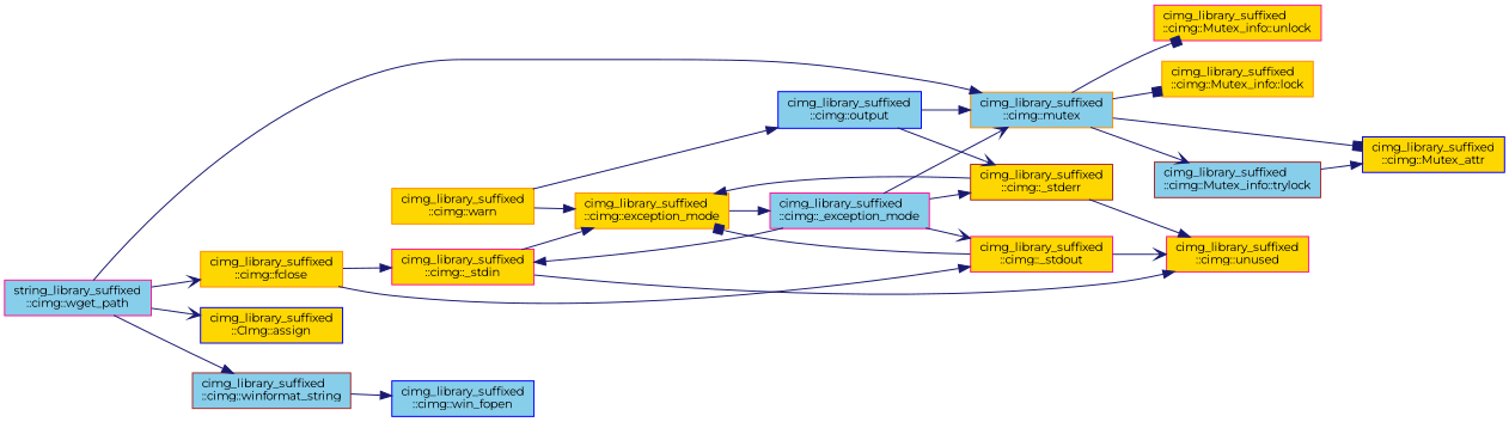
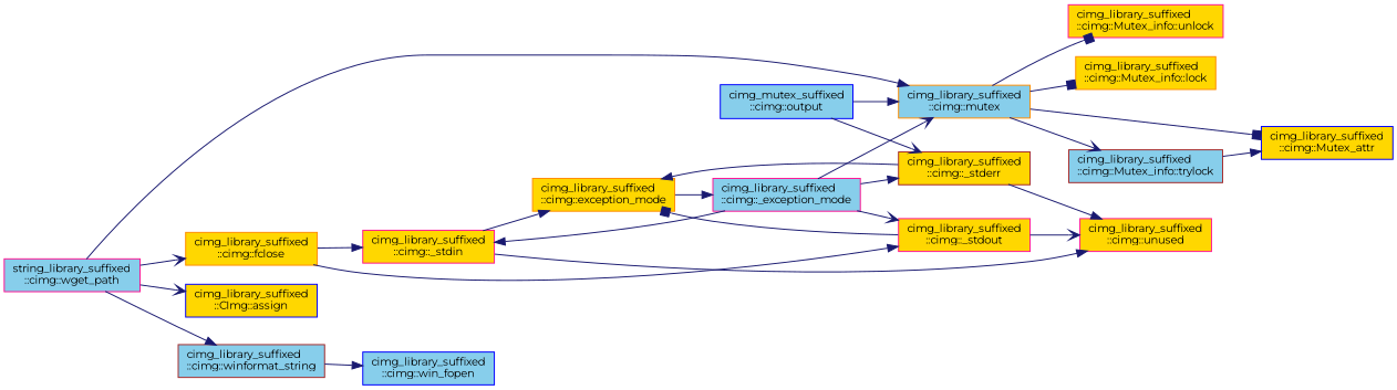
  digraph {
    fontname=Montserrat
    rankdir=LR
    node [color=deeppink fillcolor=gold fontname=Montserrat fontsize=10 shape=record style=filled]
    edge [arrowhead=normal color=midnightblue fontname=Montserrat fontsize=10 labelfontname=Helvetica labelfontsize=10 style=solid]
    n1 [fillcolor=skyblue fontcolor=black height=0.2 label="string_library_suffixed\l::cimg::wget_path" width=0.4]
    n2 [color=darkorange fillcolor=skyblue height=0.2 label="cimg_library_suffixed\l::cimg::mutex" width=0.4]
    n3 [color=blue height=0.2 label="cimg_library_suffixed\l::CImg::assign" width=0.4]
    n4 [color=darkorange height=0.2 label="cimg_library_suffixed\l::cimg::fclose" width=0.4]
    n5 [color=brown fillcolor=skyblue height=0.2 label="cimg_library_suffixed\l::cimg::winformat_string" width=0.4]
    n6 [color=blue height=0.2 label="cimg_library_suffixed\l::cimg::Mutex_attr" width=0.4]
    n7 [height=0.2 label="cimg_library_suffixed\l::cimg::Mutex_info::unlock" width=0.4]
    n8 [color=darkorange height=0.2 label="cimg_library_suffixed\l::cimg::Mutex_info::lock" width=0.4]
    n9 [color=brown fillcolor=skyblue height=0.2 label="cimg_library_suffixed\l::cimg::Mutex_info::trylock" width=0.4]
    n10 [height=0.2 label="cimg_library_suffixed\l::cimg::_stdin" width=0.4]
    n11 [height=0.2 label="cimg_library_suffixed\l::cimg::_stdout" width=0.4]
    n12 [color=blue fillcolor=skyblue height=0.2 label="cimg_library_suffixed\l::cimg::win_fopen" width=0.4]
-   n13 [color=darkorange height=0.2 label="cimg_library_suffixed\l::cimg::warn" width=0.4]
    n14 [color=darkorange height=0.2 label="cimg_library_suffixed\l::cimg::exception_mode" width=0.4]
-   n15 [color=blue fillcolor=skyblue height=0.2 label="cimg_library_suffixed\l::cimg::output" width=0.4]
+   n15 [color=blue fillcolor=skyblue height=0.2 label="cimg_mutex_suffixed\l::cimg::output" width=0.4]
    n16 [height=0.2 label="cimg_library_suffixed\l::cimg::unused" width=0.4]
    n17 [fillcolor=skyblue height=0.2 label="cimg_library_suffixed\l::cimg::_exception_mode" width=0.4]
    n18 [color=brown height=0.2 label="cimg_library_suffixed\l::cimg::_stderr" width=0.4]
    n1 -> n2
    n1 -> n3 [arrowhead=vee]
    n1 -> n4 [arrowhead=vee]
    n1 -> n5
    n2 -> n6 [arrowhead=box]
    n2 -> n7 [arrowhead=box]
    n2 -> n8 [arrowhead=box]
    n2 -> n9 [arrowhead=vee]
    n4 -> n10
    n4 -> n11
    n5 -> n12
    n9 -> n6
    n10 -> n14
    n10 -> n16
    n11 -> n14 [arrowhead=box]
    n11 -> n16 [arrowhead=vee]
-   n13 -> n14
-   n13 -> n15
    n14 -> n17
    n15 -> n2
    n15 -> n18 [arrowhead=vee]
    n17 -> n2 [arrowhead=vee]
    n17 -> n10
    n17 -> n11 [arrowhead=vee]
    n17 -> n18
    n18 -> n14
    n18 -> n16
  }
